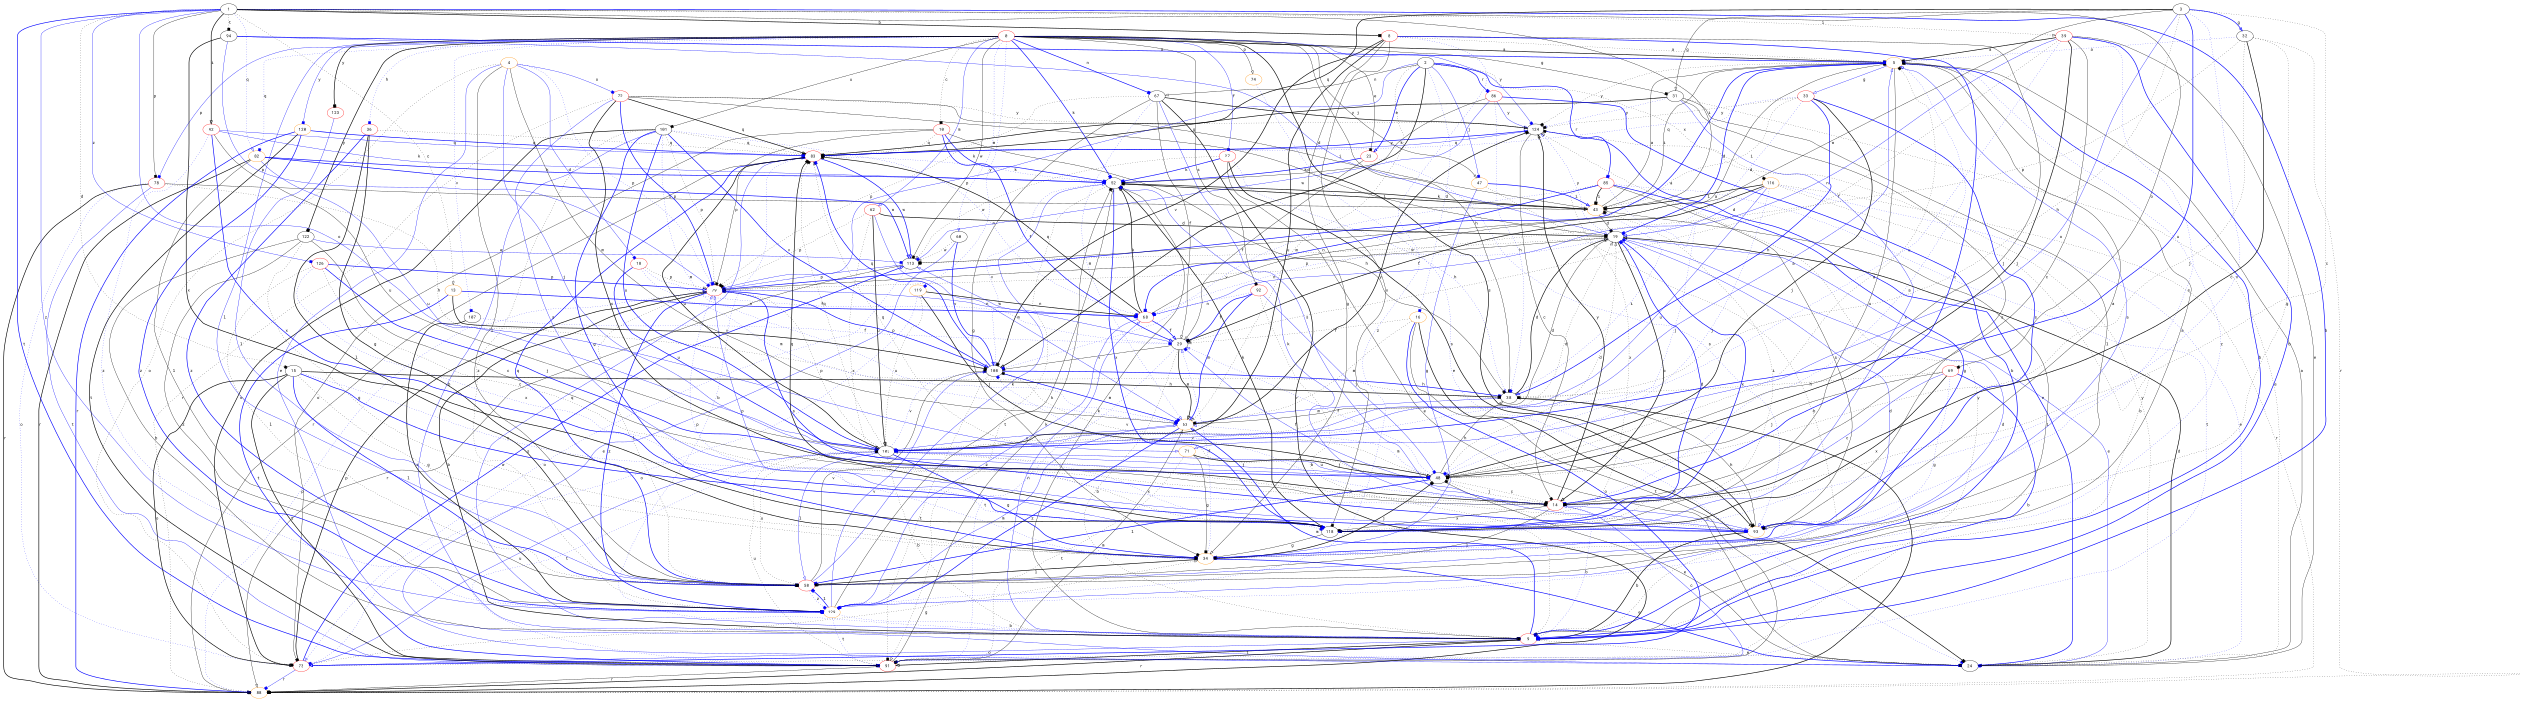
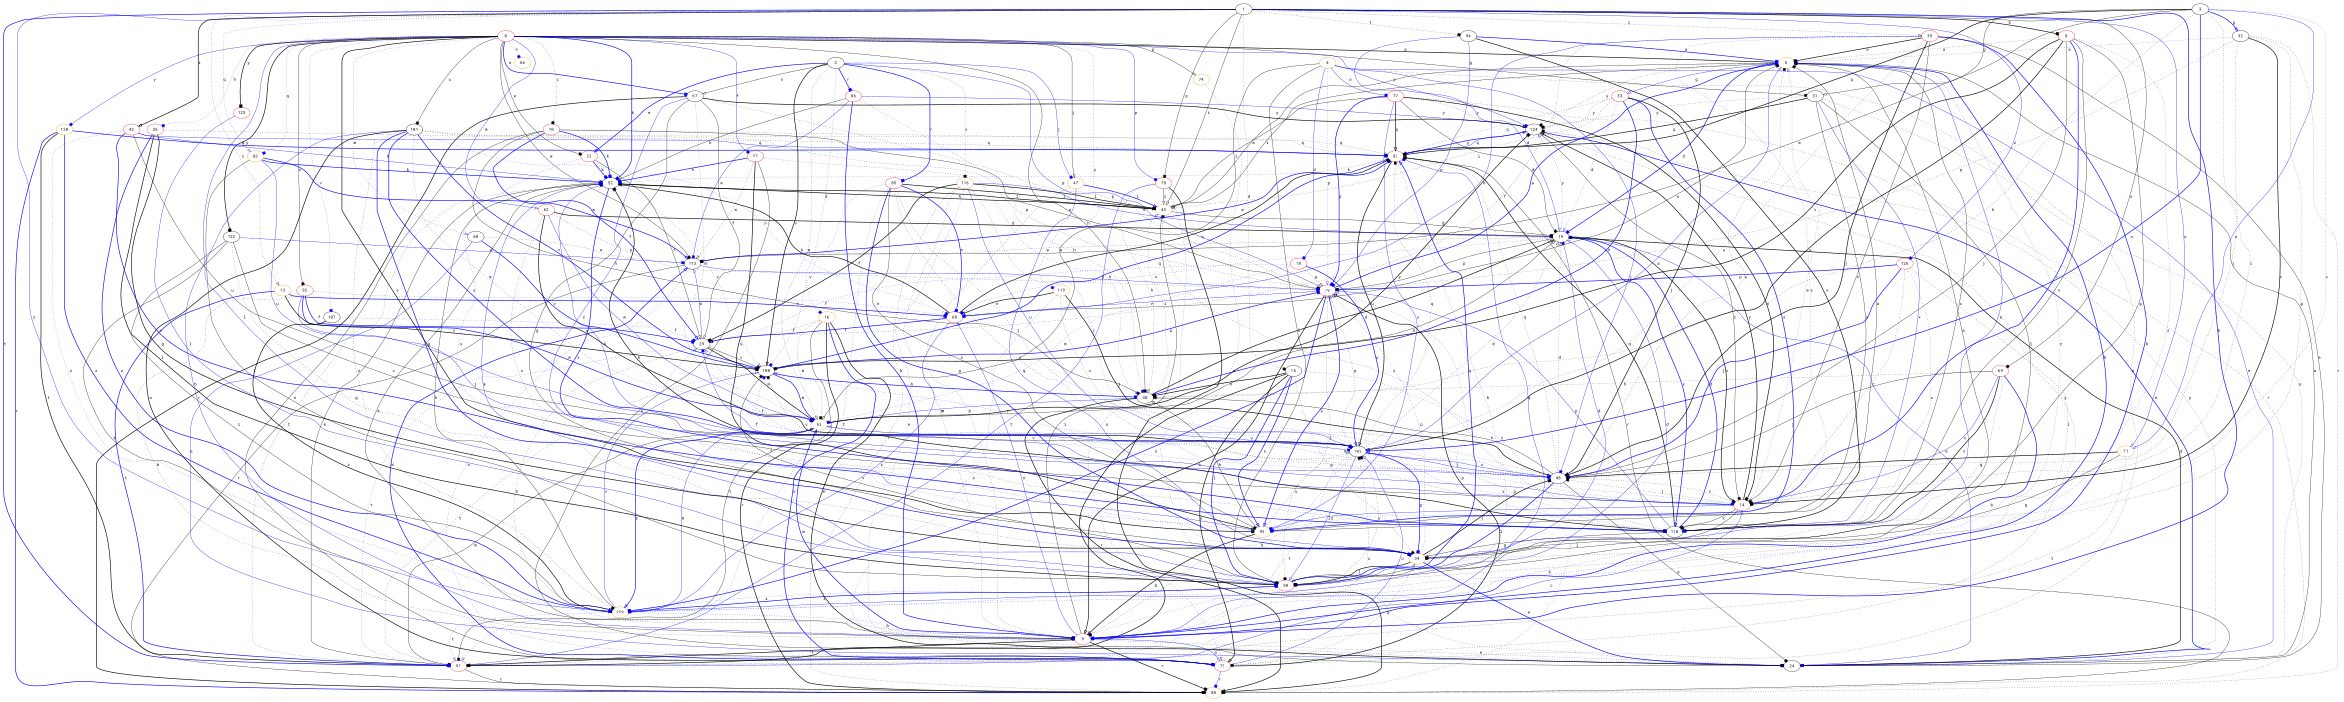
  strict digraph {
    fontname="Roboto Mono"
    node [color=red fontname="Roboto Mono"]
    edge [arrowhead=box color=black fontname="Roboto Mono" style=solid]
    5 [color=darkorange]
    0
    10
    23
    27
    31 [color=black]
    36
    38 [color=black]
    47 [color=darkorange]
    52 [color=black]
    58
    60 [color=black]
    62
+   66 [color=darkorange]
    67 [color=black]
    74 [color=darkorange]
    78
    82 [color=darkorange]
    92
    93 [color=darkorange]
    101 [color=black]
    107 [color=black]
    113 [color=black]
    119 [color=darkorange]
    120 [color=darkorange]
    122 [color=black]
    123
    124 [color=black]
    9
    43 [color=darkorange]
    129 [color=darkorange]
    118 [color=black]
    19 [color=black]
    33
    29 [color=black]
    79
    83
    73
    24 [color=black]
    34 [color=darkorange]
    63 [color=darkorange]
    88 [color=darkorange]
    n43 [label=91]
    108 [color=black]
    103 [color=black]
    48 [color=black]
    68
    14
    1 [color=black]
    8
    13 [color=darkorange]
    15 [color=black]
    39
    42
    69
    71 [color=darkorange]
    94 [color=black]
    126
    2 [color=black]
    16 [color=darkorange]
    85
    86
    116 [color=darkorange]
    3 [color=black]
    32 [color=black]
    4 [color=darkorange]
    18
    72
    5 -> 124 [label=y style=dotted]
    5 -> 9 [color=blue label=b style=bold]
    5 -> 43 [arrowhead=onormal label=i]
    5 -> 129 [color=blue label=z style=dotted]
    5 -> 118 [arrowhead=onormal label=x]
    5 -> 19 [color=blue label=d style=bold]
    5 -> 33 [arrowhead=onormal color=blue label=g]
    0 -> 5 [label=a style=bold]
    0 -> 10 [label=c style=dotted]
    0 -> 23 [label=e]
    0 -> 27 [color=blue label=f]
    0 -> 31 [label=g]
    0 -> 36 [color=blue label=h style=dotted]
    0 -> 38 [label=h]
    0 -> 47 [arrowhead=onormal label=j]
    0 -> 52 [color=blue label=k style=bold]
    0 -> 58 [color=blue label=l]
    0 -> 60 [arrowhead=onormal color=blue label=m style=dotted]
    0 -> 62 [arrowhead=onormal color=blue label=m]
+   0 -> 66 [color=blue label=n style=dotted]
    0 -> 67 [color=blue label=n style=bold]
    0 -> 74 [arrowhead=onormal label=p]
    0 -> 78 [color=blue label=p]
    0 -> 82 [color=blue label=q style=dotted]
    0 -> 92 [label=s]
    0 -> 93 [label=s style=bold]
    0 -> 101 [label=u]
    0 -> 107 [color=blue label=v style=dotted]
    0 -> 113 [label=w]
    0 -> 119 [color=blue label=y style=dotted]
    0 -> 120 [color=blue label=y]
    0 -> 122 [label=y style=bold]
    0 -> 123 [label=y style=bold]
    0 -> 124 [color=blue label=y]
    10 -> 38 [label=h]
    10 -> 52 [color=blue label=k style=bold]
    10 -> 29 [arrowhead=onormal color=blue label=f style=bold]
    10 -> 79 [label=p]
    10 -> 83 [arrowhead=onormal label=q style=dotted]
    10 -> 73 [label=o]
    23 -> 52 [color=blue label=k style=bold]
    23 -> 93 [arrowhead=onormal color=blue label=s style=dotted]
    23 -> 29 [arrowhead=onormal label=f]
    27 -> 38 [arrowhead=onormal color=blue label=h style=dotted]
    27 -> 52 [color=blue label=k style=bold]
    27 -> 93 [arrowhead=onormal label=s style=bold]
    27 -> 113 [arrowhead=onormal label=w style=dotted]
    27 -> 24 [arrowhead=onormal label=e]
    31 -> 58 [arrowhead=onormal label=l]
    31 -> 93 [label=s]
    31 -> 124 [arrowhead=onormal color=blue label=y style=dotted]
    31 -> 118 [color=blue label=x]
    31 -> 83 [arrowhead=onormal label=q style=bold]
    31 -> 24 [arrowhead=onormal label=e style=dotted]
    36 -> 58 [arrowhead=onormal label=l style=bold]
    36 -> 129 [arrowhead=onormal color=blue label=z style=bold]
    36 -> 83 [arrowhead=onormal label=q style=dotted]
    36 -> 34 [label=g style=bold]
    38 -> 43 [arrowhead=onormal color=blue label=i style=dotted]
    38 -> 19 [arrowhead=onormal label=d style=bold]
    38 -> 63 [arrowhead=onormal color=blue label=m]
    38 -> 88 [arrowhead=onormal label=r style=bold]
    47 -> 9 [label=b style=dotted]
    47 -> 43 [arrowhead=onormal color=blue label=i style=bold]
    47 -> 34 [arrowhead=onormal color=blue label=g]
    52 -> 43 [arrowhead=onormal label=i style=bold]
    52 -> 118 [color=blue label=x style=bold]
    52 -> n43 [arrowhead=onormal label=t style=dotted]
    52 -> 108 [arrowhead=onormal color=blue label=v style=dotted]
    58 -> 5 [label=a]
    58 -> 52 [arrowhead=onormal color=blue label=k]
    58 -> 129 [color=blue label=z style=dotted]
    58 -> 19 [color=blue label=d]
    58 -> 83 [arrowhead=onormal color=blue label=q style=bold]
    58 -> 108 [label=v]
    58 -> 103 [label=u style=dotted]
    60 -> 113 [arrowhead=onormal label=w style=dotted]
    60 -> 24 [arrowhead=onormal color=blue label=e]
    60 -> 108 [arrowhead=onormal color=blue label=v style=bold]
    62 -> 118 [arrowhead=onormal label=x style=dotted]
    62 -> 19 [label=d style=bold]
    62 -> 79 [label=p style=dotted]
    62 -> 63 [color=blue label=m]
    62 -> 103 [arrowhead=onormal label=u style=bold]
    67 -> 93 [arrowhead=onormal color=blue label=s]
    67 -> 124 [arrowhead=onormal label=y style=bold]
    67 -> 29 [arrowhead=onormal label=f]
    67 -> 79 [label=p style=dotted]
    67 -> 34 [label=g]
    67 -> 63 [arrowhead=onormal color=blue label=m style=dotted]
    67 -> 88 [arrowhead=onormal label=r style=bold]
    74 -> 24 [color=blue label=e style=dotted]
    78 -> 38 [arrowhead=onormal label=h style=dotted]
    78 -> 43 [arrowhead=onormal label=i]
    78 -> 73 [arrowhead=onormal color=blue label=o style=dotted]
    78 -> 88 [label=r style=bold]
    78 -> n43 [arrowhead=onormal color=blue label=t]
    82 -> 52 [arrowhead=onormal color=blue label=k style=bold]
    82 -> 58 [label=l]
    82 -> 113 [arrowhead=onormal color=blue label=w style=bold]
-   82 -> 88 [arrowhead=onormal label=r style=bold]
+   16 -> 88 [arrowhead=onormal label=r style=bold]
    82 -> 103 [arrowhead=onormal color=blue label=u]
    92 -> 9 [arrowhead=onormal label=b style=dotted]
    92 -> 29 [color=blue label=f style=bold]
    92 -> 63 [arrowhead=onormal color=blue label=m style=bold]
    92 -> 48 [color=blue label=j]
    92 -> 68 [color=blue label=n style=dotted]
    93 -> 5 [label=a]
    93 -> 38 [arrowhead=onormal label=h]
    93 -> 9 [arrowhead=onormal label=b style=bold]
    93 -> 103 [arrowhead=onormal label=u style=dotted]
    101 -> 9 [arrowhead=onormal color=blue label=b]
    101 -> 129 [label=z style=dotted]
    101 -> 79 [arrowhead=onormal label=p style=dotted]
    101 -> 83 [label=q style=dotted]
    101 -> 73 [arrowhead=onormal label=o style=bold]
    101 -> 34 [arrowhead=onormal color=blue label=g style=bold]
    101 -> 63 [color=blue label=m style=dotted]
    101 -> 108 [arrowhead=onormal color=blue label=v style=bold]
    101 -> 103 [arrowhead=onormal color=blue label=u style=bold]
    101 -> 68 [color=blue label=n style=dotted]
    107 -> 129 [arrowhead=onormal label=z style=bold]
    107 -> 29 [color=blue label=f style=dotted]
    113 -> 79 [color=blue label=p]
    113 -> 73 [arrowhead=onormal color=blue label=o style=dotted]
    113 -> 88 [arrowhead=onormal label=r]
    119 -> 73 [color=blue label=o style=dotted]
    119 -> 103 [arrowhead=onormal label=u style=dotted]
    119 -> 48 [arrowhead=onormal label=j style=bold]
    119 -> 68 [arrowhead=onormal label=n style=bold]
    120 -> 129 [color=blue label=z style=bold]
    120 -> 83 [color=blue label=q style=bold]
    120 -> 88 [arrowhead=onormal color=blue label=r style=bold]
    120 -> n43 [label=t style=bold]
    122 -> 113 [color=blue label=w]
    122 -> 9 [label=b]
    122 -> 129 [arrowhead=onormal label=z]
    122 -> 34 [label=g style=dotted]
    122 -> 14 [arrowhead=onormal label=c]
    123 -> 58 [color=blue label=l]
    124 -> 83 [arrowhead=onormal color=blue label=q]
    124 -> 24 [arrowhead=onormal color=blue label=e style=bold]
    124 -> 14 [label=c]
    9 -> 52 [label=k]
    9 -> 43 [arrowhead=onormal label=i]
    9 -> 83 [color=blue label=q]
    9 -> 73 [arrowhead=onormal color=blue label=o]
    9 -> 24 [label=e style=dotted]
    9 -> 63 [arrowhead=onormal color=blue label=m style=bold]
    9 -> 88 [label=r style=bold]
    9 -> n43 [arrowhead=onormal label=t style=bold]
    9 -> 68 [arrowhead=onormal color=blue label=n]
    43 -> 5 [label=a]
    43 -> 52 [label=k style=bold]
    43 -> 19 [label=d]
    129 -> 52 [arrowhead=onormal label=k]
    129 -> 58 [color=blue label=l style=bold]
    129 -> 9 [color=blue label=b style=dotted]
    129 -> 19 [arrowhead=onormal color=blue label=d]
    129 -> 63 [arrowhead=onormal color=blue label=m]
    129 -> n43 [arrowhead=onormal color=blue label=t style=dotted]
    129 -> 108 [arrowhead=onormal color=blue label=v]
    118 -> 52 [label=k style=bold]
    118 -> 43 [label=i style=dotted]
    118 -> 19 [color=blue label=d style=bold]
    118 -> 79 [arrowhead=onormal color=blue label=p]
    118 -> 83 [label=q style=bold]
    118 -> 34 [arrowhead=onormal label=g]
    19 -> 113 [label=w style=dotted]
    19 -> 124 [arrowhead=onormal color=blue label=y style=dotted]
    19 -> 118 [arrowhead=onormal color=blue label=x style=bold]
    19 -> 79 [label=p]
    19 -> 24 [color=blue label=e]
    19 -> 68 [color=blue label=n style=dotted]
    19 -> 14 [arrowhead=onormal label=c style=bold]
    33 -> 38 [arrowhead=onormal color=blue label=h style=bold]
    33 -> 93 [color=blue label=s style=bold]
    33 -> 124 [label=y style=dotted]
    33 -> 43 [arrowhead=onormal label=i style=dotted]
    33 -> 19 [arrowhead=onormal color=blue label=d style=dotted]
    33 -> 83 [arrowhead=onormal color=blue label=q style=dotted]
    33 -> 48 [arrowhead=onormal label=j style=bold]
    29 -> 113 [arrowhead=onormal color=blue label=w]
    29 -> 9 [arrowhead=onormal label=b style=dotted]
    29 -> 63 [arrowhead=onormal label=m style=bold]
    29 -> n43 [arrowhead=onormal color=blue label=t style=dotted]
    29 -> 108 [label=v]
    79 -> 5 [color=blue label=a style=bold]
    79 -> 58 [label=l style=dotted]
    79 -> 93 [arrowhead=onormal color=blue label=s style=bold]
    79 -> 9 [arrowhead=onormal label=b style=bold]
    79 -> 129 [color=blue label=z style=bold]
    79 -> 68 [color=blue label=n]
    83 -> 52 [color=blue label=k style=dotted]
    83 -> 113 [arrowhead=onormal color=blue label=w style=bold]
    83 -> 124 [arrowhead=onormal color=blue label=y style=bold]
    83 -> 9 [color=blue label=b style=dotted]
    83 -> 88 [arrowhead=onormal label=r]
    83 -> 103 [arrowhead=onormal label=u style=bold]
    73 -> 113 [arrowhead=onormal color=blue label=w style=bold]
    73 -> 124 [arrowhead=onormal label=y style=dotted]
    73 -> 79 [arrowhead=onormal label=p style=bold]
    73 -> 34 [arrowhead=onormal label=g style=dotted]
    73 -> 88 [color=blue label=r]
    73 -> 103 [arrowhead=onormal color=blue label=u]
    24 -> 5 [arrowhead=onormal label=a]
    24 -> 124 [label=y style=dotted]
    24 -> 19 [arrowhead=onormal label=d style=bold]
    34 -> 5 [arrowhead=onormal color=blue label=a]
    34 -> 58 [arrowhead=onormal label=l style=bold]
    34 -> 29 [arrowhead=onormal color=blue label=f style=dotted]
    34 -> 79 [arrowhead=onormal color=blue label=p style=dotted]
    34 -> 24 [color=blue label=e style=bold]
    34 -> 48 [label=j style=bold]
    63 -> 124 [label=y style=bold]
    63 -> 129 [arrowhead=onormal color=blue label=z style=bold]
    63 -> 19 [arrowhead=onormal label=d]
    63 -> 103 [color=blue label=u]
    88 -> 79 [arrowhead=onormal color=blue label=p style=dotted]
    n43 -> 52 [label=k]
    n43 -> 63 [arrowhead=onormal label=m]
    n43 -> 88 [label=r]
    n43 -> 103 [label=u style=dotted]
    n43 -> 14 [arrowhead=onormal color=blue label=c]
    108 -> 38 [color=blue label=h style=bold]
    108 -> 79 [color=blue label=p style=bold]
    108 -> 83 [color=blue label=q style=bold]
    108 -> 63 [color=blue label=m style=bold]
    108 -> n43 [label=t style=dotted]
    103 -> 5 [arrowhead=onormal color=blue label=a]
    103 -> 58 [arrowhead=onormal color=blue label=l]
    103 -> 9 [label=b style=dotted]
    103 -> 118 [color=blue label=x style=dotted]
    103 -> 19 [arrowhead=onormal label=d style=dotted]
    103 -> 79 [arrowhead=onormal label=p style=dotted]
    103 -> 83 [label=q style=dotted]
    103 -> 34 [color=blue label=g style=bold]
    103 -> n43 [arrowhead=onormal color=blue label=t style=dotted]
    103 -> 108 [arrowhead=onormal color=blue label=v style=dotted]
    103 -> 48 [color=blue label=j]
    48 -> 5 [label=a style=dotted]
    48 -> 38 [arrowhead=onormal label=h]
    48 -> 58 [color=blue label=l style=bold]
    48 -> 19 [arrowhead=onormal label=d style=dotted]
    48 -> 29 [arrowhead=onormal color=blue label=f style=dotted]
    48 -> 83 [arrowhead=onormal label=q style=dotted]
    48 -> 24 [label=e]
    48 -> 63 [arrowhead=onormal color=blue label=m style=dotted]
    48 -> 108 [label=v style=dotted]
    48 -> 103 [arrowhead=onormal color=blue label=u]
    48 -> 14 [label=c style=dotted]
    68 -> 5 [label=a]
    68 -> 52 [arrowhead=onormal label=k style=bold]
    68 -> 129 [arrowhead=onormal color=blue label=z]
    68 -> 29 [arrowhead=onormal color=blue label=f style=bold]
    68 -> 83 [label=q style=bold]
    14 -> 5 [arrowhead=onormal color=blue label=a style=dotted]
    14 -> 52 [color=blue label=k]
    14 -> 58 [label=l]
    14 -> 93 [arrowhead=onormal color=blue label=s]
    14 -> 124 [arrowhead=onormal label=y style=bold]
    14 -> 9 [color=blue label=b style=dotted]
    14 -> 118 [label=x]
    14 -> 29 [color=blue label=f]
    14 -> 108 [color=blue label=v style=dotted]
    14 -> 48 [label=j style=dotted]
    1 -> 78 [label=p]
    1 -> 82 [arrowhead=onormal color=blue label=q style=dotted]
    1 -> 9 [color=blue label=b style=bold]
    1 -> 43 [arrowhead=onormal label=i]
    1 -> 129 [color=blue label=z]
    1 -> n43 [color=blue label=t style=bold]
    1 -> 8 [label=b style=bold]
    1 -> 13 [arrowhead=onormal label=c style=dotted]
    1 -> 15 [label=d style=dotted]
    1 -> 39 [arrowhead=onormal label=i style=dotted]
    1 -> 42 [arrowhead=onormal label=i style=bold]
    1 -> 69 [label=o]
    1 -> 71 [arrowhead=onormal color=blue label=o]
    1 -> 94 [label=t style=dotted]
    1 -> 126 [color=blue label=z]
    8 -> 5 [label=a style=dotted]
    8 -> 129 [color=blue label=z style=dotted]
    8 -> 118 [label=x]
    8 -> 34 [arrowhead=onormal label=g]
    8 -> 108 [label=v style=bold]
    8 -> 103 [arrowhead=onormal label=u style=bold]
    8 -> 48 [arrowhead=onormal label=j]
    8 -> 14 [color=blue label=c style=bold]
    13 -> n43 [arrowhead=onormal color=blue label=t style=bold]
    13 -> 108 [label=v style=bold]
    13 -> 68 [color=blue label=n style=bold]
    15 -> 38 [label=h style=bold]
    15 -> 58 [arrowhead=onormal color=blue label=l style=bold]
    15 -> 93 [arrowhead=onormal color=blue label=s style=bold]
    15 -> 73 [arrowhead=onormal label=o style=bold]
    15 -> 34 [label=g style=dotted]
    15 -> n43 [arrowhead=onormal label=t style=bold]
    15 -> 14 [color=blue label=c style=dotted]
    39 -> 5 [label=a style=bold]
    39 -> 93 [arrowhead=onormal color=blue label=s style=dotted]
    39 -> 9 [color=blue label=b style=bold]
    39 -> 29 [arrowhead=onormal label=f style=dotted]
    39 -> 24 [arrowhead=onormal label=e]
    39 -> 103 [arrowhead=onormal color=blue label=u style=dotted]
    39 -> 48 [label=j style=bold]
    39 -> 68 [color=blue label=n]
    39 -> 14 [arrowhead=onormal label=c]
    42 -> 52 [color=blue label=k]
    42 -> 129 [arrowhead=onormal color=blue label=z style=dotted]
    42 -> 118 [color=blue label=x style=bold]
    42 -> 83 [arrowhead=onormal color=blue label=q]
    42 -> 103 [label=u]
    69 -> 38 [arrowhead=onormal label=h style=dotted]
    69 -> 9 [arrowhead=onormal color=blue label=b style=bold]
    69 -> 118 [arrowhead=onormal label=x style=bold]
    69 -> 34 [arrowhead=onormal color=blue label=g style=dotted]
    69 -> 48 [label=j]
    69 -> 14 [arrowhead=onormal color=blue label=c]
    71 -> 34 [label=g]
    71 -> n43 [label=t style=dotted]
    71 -> 48 [arrowhead=onormal label=j style=bold]
    94 -> 5 [color=blue label=a style=bold]
    94 -> 118 [arrowhead=onormal label=x style=bold]
    94 -> 19 [arrowhead=onormal color=blue label=d]
    94 -> 79 [color=blue label=p]
    126 -> 58 [label=l style=dotted]
    126 -> 118 [color=blue label=x style=dotted]
    126 -> 79 [arrowhead=onormal color=blue label=p style=bold]
    126 -> 48 [color=blue label=j style=bold]
    126 -> 14 [label=c style=dotted]
    2 -> 23 [arrowhead=onormal color=blue label=e style=bold]
    2 -> 47 [color=blue label=j]
    2 -> 67 [arrowhead=onormal label=n]
    2 -> 79 [arrowhead=onormal color=blue label=p]
    2 -> 63 [arrowhead=onormal label=m style=dotted]
    2 -> 108 [arrowhead=onormal label=v style=bold]
    2 -> 16 [color=blue label=d style=dotted]
    2 -> 85 [color=blue label=r style=bold]
    2 -> 86 [color=blue label=r style=bold]
    2 -> 116 [label=x style=dotted]
    16 -> 29 [arrowhead=onormal label=f style=dotted]
    16 -> 73 [arrowhead=onormal color=blue label=o style=bold]
    16 -> 24 [label=e style=bold]
    16 -> 63 [label=m style=dotted]
    16 -> n43 [label=t]
    85 -> 93 [label=s]
    85 -> 43 [label=i style=bold]
    85 -> 118 [arrowhead=onormal label=x style=dotted]
    85 -> 34 [color=blue label=g style=bold]
    85 -> n43 [arrowhead=onormal color=blue label=t style=dotted]
    85 -> 108 [color=blue label=v style=dotted]
    85 -> 48 [color=blue label=j style=dotted]
    85 -> 68 [color=blue label=n style=bold]
    86 -> 38 [color=blue label=h style=dotted]
    86 -> 52 [arrowhead=onormal label=k]
    86 -> 113 [color=blue label=w]
    86 -> 124 [arrowhead=onormal color=blue label=y]
    86 -> 9 [color=blue label=b style=bold]
    116 -> 9 [arrowhead=onormal label=b style=dotted]
    116 -> 43 [label=i style=bold]
    116 -> 19 [arrowhead=onormal color=blue label=d]
    116 -> 29 [label=f style=bold]
    116 -> 24 [arrowhead=onormal color=blue label=e style=dotted]
    116 -> 88 [label=r style=dotted]
    116 -> 103 [color=blue label=u]
    116 -> 48 [arrowhead=onormal color=blue label=j style=dotted]
    3 -> 31 [arrowhead=onormal label=g]
    3 -> 38 [label=h style=dotted]
    3 -> 113 [label=w]
    3 -> 118 [arrowhead=onormal color=blue label=x style=dotted]
    3 -> 83 [label=q style=bold]
    3 -> 103 [arrowhead=onormal color=blue label=u style=bold]
    3 -> 14 [label=c style=dotted]
    3 -> 71 [arrowhead=onormal color=blue label=o]
    3 -> 32 [arrowhead=onormal color=blue label=g style=bold]
    32 -> 5 [arrowhead=onormal color=blue label=a style=dotted]
    32 -> 79 [arrowhead=onormal label=p style=dotted]
    32 -> 34 [label=g style=dotted]
    32 -> 88 [label=r style=dotted]
    32 -> 48 [label=j style=dotted]
    32 -> 14 [label=c style=bold]
    4 -> 58 [label=l]
    4 -> 79 [arrowhead=onormal color=blue label=p style=dotted]
    4 -> 73 [label=o style=dotted]
    4 -> 24 [arrowhead=onormal color=blue label=e]
    4 -> 63 [arrowhead=onormal label=m]
    4 -> 48 [color=blue label=j]
    4 -> 18 [color=blue label=d]
    4 -> 72 [color=blue label=o]
    18 -> 29 [arrowhead=onormal color=blue label=f style=dotted]
    18 -> 79 [arrowhead=onormal label=p style=dotted]
    18 -> 63 [color=blue label=m style=dotted]
    18 -> 103 [arrowhead=onormal color=blue label=u style=bold]
    72 -> 93 [color=blue label=s]
    72 -> 124 [arrowhead=onormal label=y style=dotted]
    72 -> 43 [arrowhead=onormal label=i]
    72 -> 19 [label=d]
    72 -> 79 [color=blue label=p style=bold]
    72 -> 83 [arrowhead=onormal label=q style=bold]
    72 -> 88 [arrowhead=onormal label=r style=dotted]
    72 -> 14 [label=c style=bold]
  }
